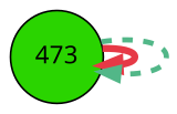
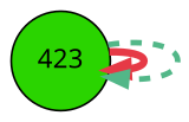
  digraph {
    rankdir=TB
    fontname="Noto Sans"
    edge [fontname="Noto Sans"]
-   n1 [fillcolor="#2ad400" label=473 shape=circle style=filled fontname="Noto Sans"]
+   n1 [fillcolor="#2ad400" label=423 shape=circle style=filled fontname="Noto Sans"]
    n1 -> n1 [color="#e63946" penwidth=4.00]
    n1 -> n1 [color="#52b788" penwidth=3.00 style=dashed]
  }
